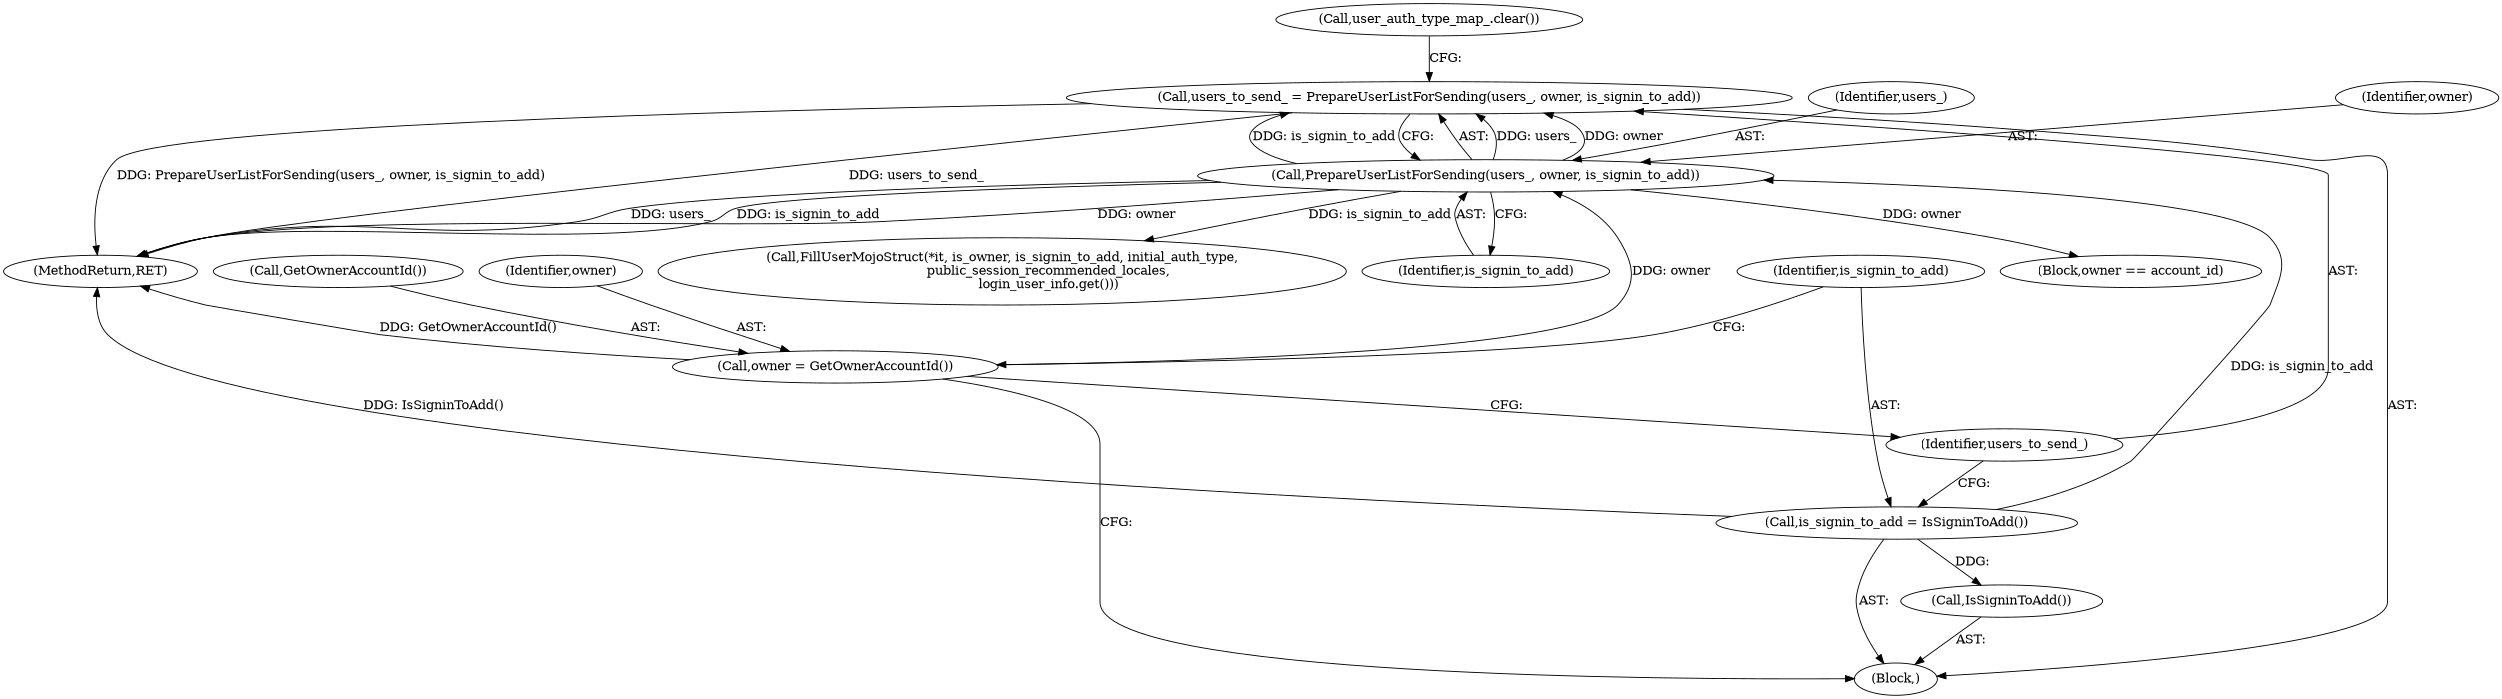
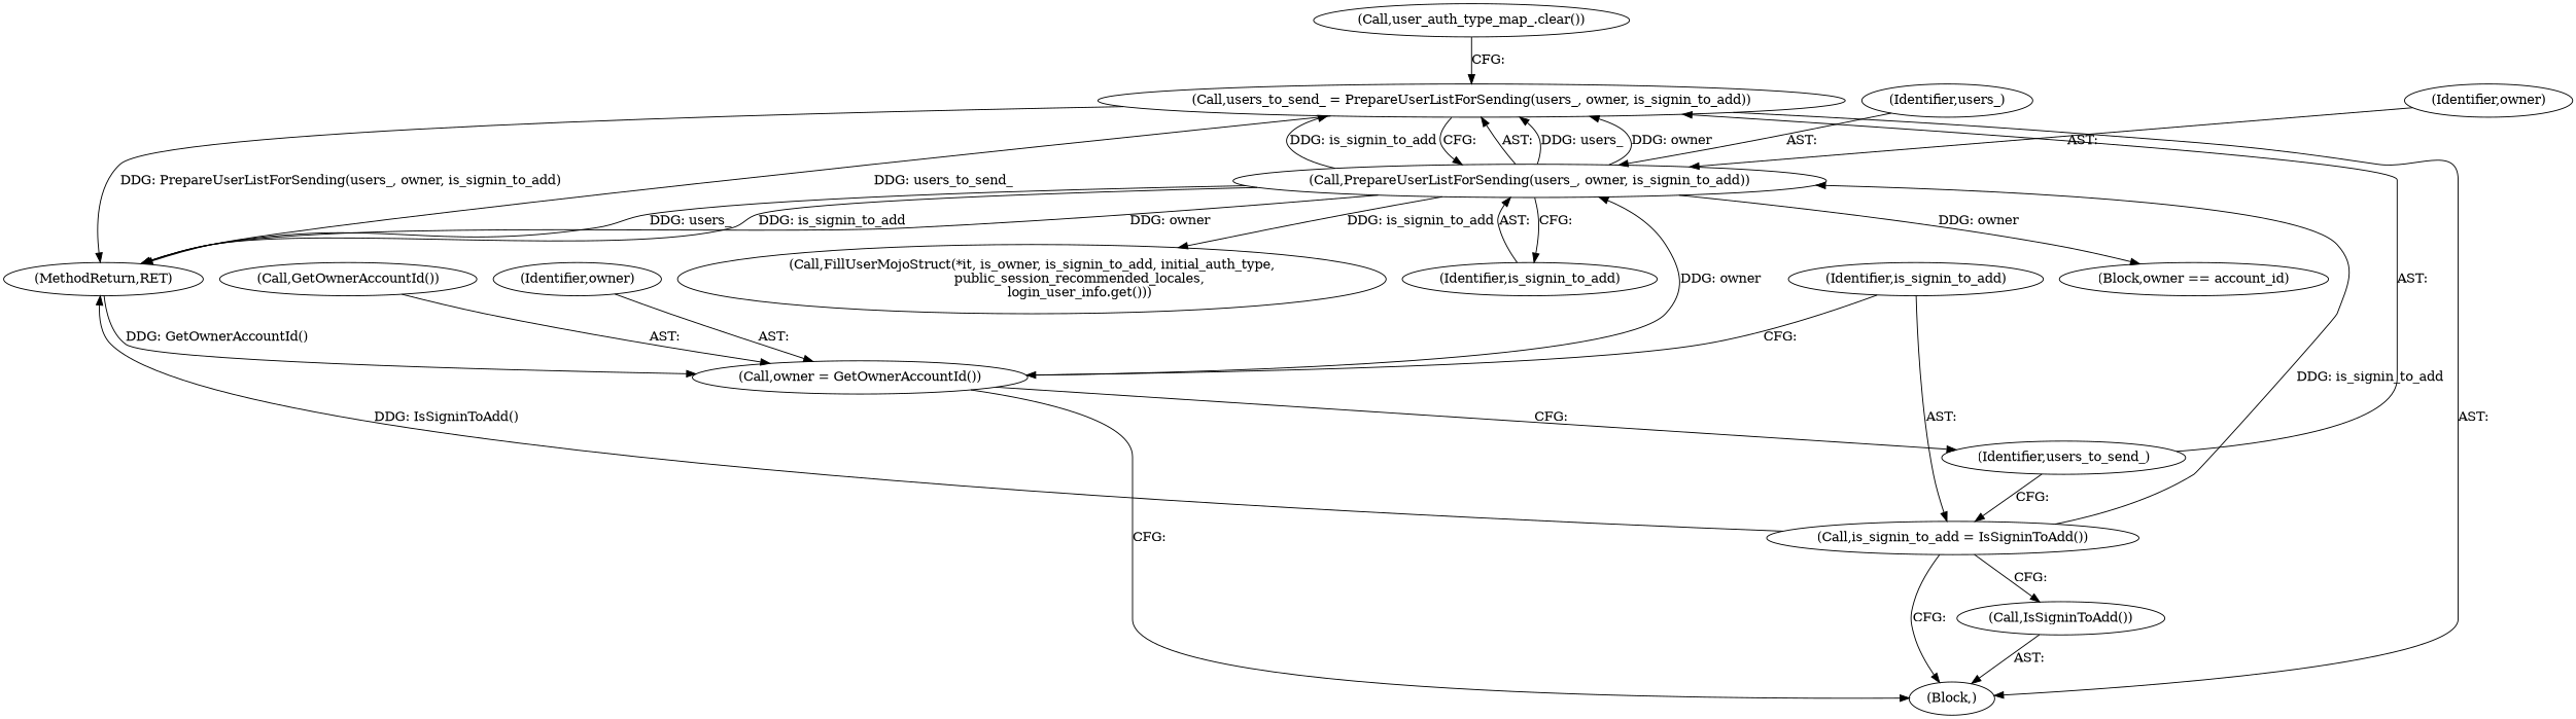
  digraph {
    n1 [label="(Call,users_to_send_ = PrepareUserListForSending(users_, owner, is_signin_to_add))"]
    n2 [label="(Call,PrepareUserListForSending(users_, owner, is_signin_to_add))"]
    n3 [label="(MethodReturn,RET)"]
    n4 [label="(Block,)"]
    n5 [label="(Block,owner == account_id)"]
    n6 [label="(Call,FillUserMojoStruct(*it, is_owner, is_signin_to_add, initial_auth_type,\n                       public_session_recommended_locales,\n                       login_user_info.get()))"]
    n7 [label="(Identifier,is_signin_to_add)"]
    n8 [label="(Call,owner = GetOwnerAccountId())"]
    n9 [label="(Identifier,users_to_send_)"]
    n10 [label="(Call,GetOwnerAccountId())"]
    n11 [label="(Call,is_signin_to_add = IsSigninToAdd())"]
    n12 [label="(Call,IsSigninToAdd())"]
    n13 [label="(Call,user_auth_type_map_.clear())"]
    n14 [label="(Identifier,users_)"]
    n15 [label="(Identifier,owner)"]
    n16 [label="(Identifier,is_signin_to_add)"]
    n17 [label="(Identifier,owner)"]
    n1 -> n2 [label="CFG: "]
    n1 -> n3 [label="DDG: PrepareUserListForSending(users_, owner, is_signin_to_add)"]
    n1 -> n3 [label="DDG: users_to_send_"]
    n1 -> n4 [label="AST: "]
    n2 -> n1 [label="AST: "]
    n2 -> n1 [label="DDG: users_"]
    n2 -> n1 [label="DDG: owner"]
    n2 -> n1 [label="DDG: is_signin_to_add"]
    n2 -> n3 [label="DDG: users_"]
    n2 -> n3 [label="DDG: is_signin_to_add"]
    n2 -> n3 [label="DDG: owner"]
    n2 -> n5 [label="DDG: owner"]
    n2 -> n6 [label="DDG: is_signin_to_add"]
    n2 -> n7 [label="CFG: "]
    n7 -> n2 [label="AST: "]
    n8 -> n2 [label="DDG: owner"]
-   n8 -> n3 [label="DDG: GetOwnerAccountId()"]
+   n3 -> n8 [label="DDG: GetOwnerAccountId()"]
    n8 -> n4 [label="CFG: "]
    n8 -> n9 [label="CFG: "]
    n9 -> n1 [label="AST: "]
    n9 -> n11 [label="CFG: "]
    n10 -> n8 [label="AST: "]
    n11 -> n2 [label="DDG: is_signin_to_add"]
    n11 -> n3 [label="DDG: IsSigninToAdd()"]
-   n11 -> n4 [label="AST: "]
-   n11 -> n12 [label="DDG: "]
+   n11 -> n4 [label="CFG: "]
+   n11 -> n12 [label="CFG: "]
    n12 -> n4 [label="AST: "]
    n13 -> n1 [label="CFG: "]
    n14 -> n2 [label="AST: "]
    n15 -> n2 [label="AST: "]
    n16 -> n8 [label="CFG: "]
    n16 -> n11 [label="AST: "]
    n17 -> n8 [label="AST: "]
  }
